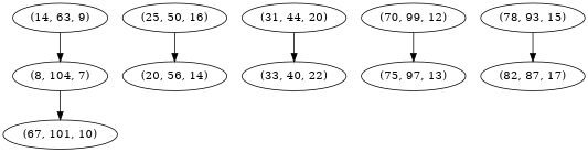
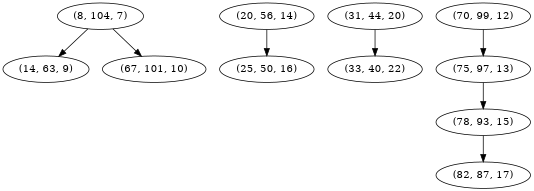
  digraph {
    "(8, 104, 7)"
    "(14, 63, 9)"
    "(67, 101, 10)"
    "(20, 56, 14)"
    "(25, 50, 16)"
    "(31, 44, 20)"
    "(33, 40, 22)"
    "(70, 99, 12)"
    "(75, 97, 13)"
    n10 [label="(78, 93, 15)"]
    "(82, 87, 17)"
-   "(14, 63, 9)" -> "(8, 104, 7)"
+   "(8, 104, 7)" -> "(14, 63, 9)"
    "(8, 104, 7)" -> "(67, 101, 10)"
-   "(25, 50, 16)" -> "(20, 56, 14)"
+   "(20, 56, 14)" -> "(25, 50, 16)"
    "(31, 44, 20)" -> "(33, 40, 22)"
    "(70, 99, 12)" -> "(75, 97, 13)"
+   "(75, 97, 13)" -> n10
    n10 -> "(82, 87, 17)"
  }
